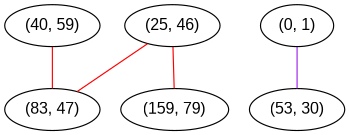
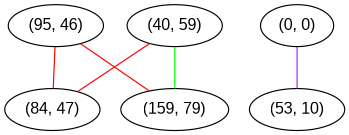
  graph {
    fontname="Liberation Sans"
    node [fontname="Liberation Sans"]
    edge [color=red fontname="Liberation Sans" weight=1]
-   "(95, 46)" [label="(25, 46)"]
-   "(84, 47)" [label="(83, 47)"]
+   "(95, 46)"
+   "(84, 47)"
    n3 [label="(159, 79)"]
-   "(0, 0)" [label="(0, 1)"]
-   "(53, 10)" [label="(53, 30)"]
+   "(0, 0)"
+   "(53, 10)"
    "(40, 59)"
    "(95, 46)" -- "(84, 47)"
    "(95, 46)" -- n3
    "(0, 0)" -- "(53, 10)" [color=purple weight=4]
    "(40, 59)" -- "(84, 47)"
+   "(40, 59)" -- n3 [color=green weight=2]
  }
